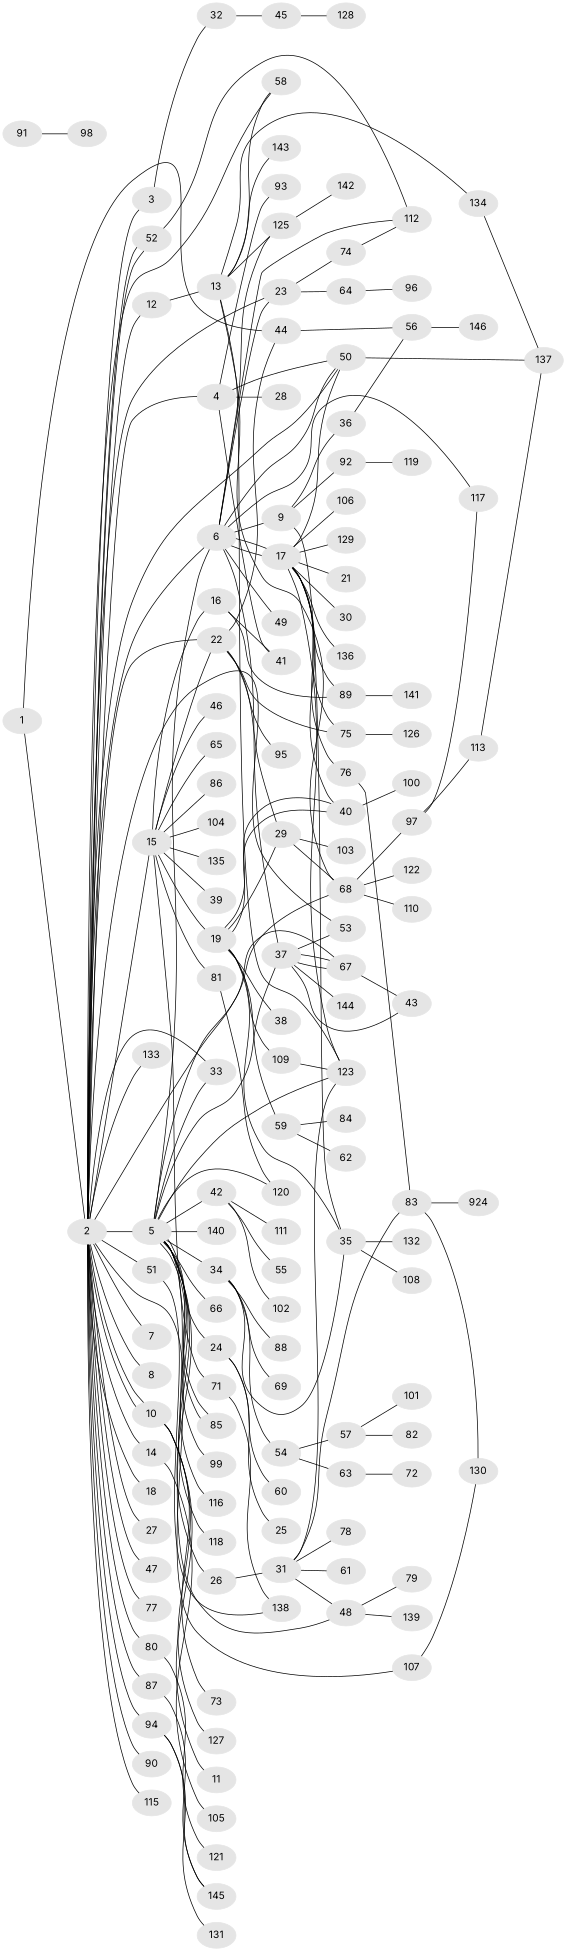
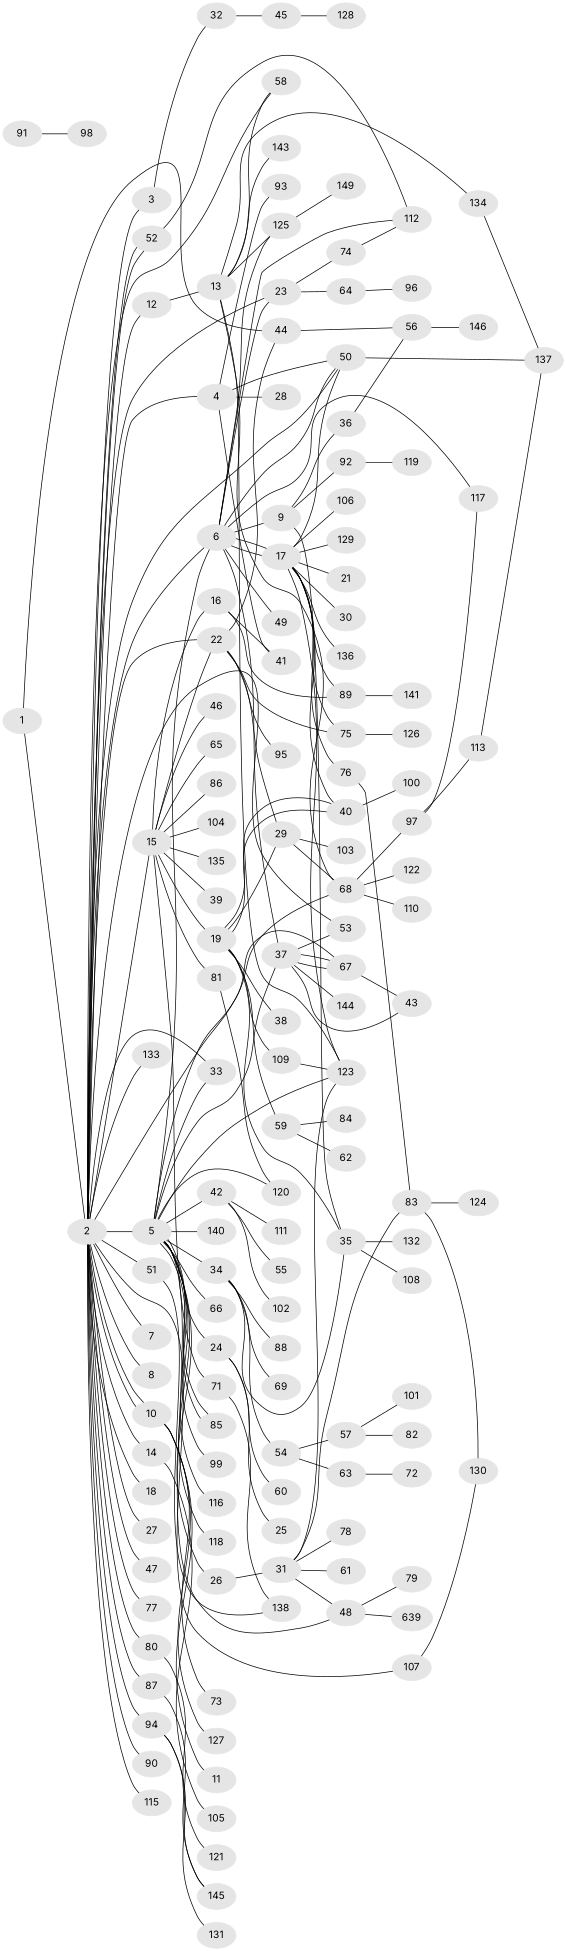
  graph {
    fontname=Inter
    rankdir=LR
    node [color=gray90 fontname=Inter style=filled]
    edge [fontname=Inter]
    1
    2
    44
    3
    4
    5
    6
    7
    8
    10
    12
    14
    15
    18
    22
    23
    27
    33
    47
    50
    51
    52
    53
    58
    67
    77
    80
    87
    90
    94
    107
    115
    133
    56
    32
    28
    41
    93
    24
    26
    34
    37
    42
    48
    66
    68
    85
    99
    116
    118
    120
    123
    140
    9
    17
    49
    112
    117
    125
    11
    73
    127
    13
    105
    16
    19
    39
    46
    65
    71
    81
    86
    104
    135
    75
    29
    95
    64
    74
    137
    138
    43
    121
    145
    131
    130
    45
    25
    60
    31
    35
    54
    69
    88
    144
    55
    102
    111
    79
-   139
+   139 [label=639]
    97
    110
    122
    36
    92
    89
    21
    30
    40
    76
    106
    129
    136
-   142
+   142 [label=149]
    108
    132
    119
    134
    143
    38
    59
    109
    141
    100
    126
    83
    103
    62
    84
    96
    61
    78
-   124 [label=924]
+   124
    128
    57
    63
    146
    82
    101
    72
    91
    98
    113
    1 -- 2
    1 -- 44
    2 -- 3
    2 -- 4
    2 -- 5
    2 -- 6
    2 -- 7
    2 -- 8
    2 -- 10
    2 -- 10
    2 -- 12
    2 -- 14
    2 -- 15
    2 -- 18
    2 -- 22
    2 -- 23
    2 -- 27
    2 -- 33
    2 -- 47
    2 -- 50
    2 -- 51
    2 -- 52
    2 -- 52
    2 -- 53
    2 -- 58
    2 -- 67
    2 -- 77
    2 -- 80
    2 -- 87
    2 -- 90
    2 -- 94
    2 -- 107
    2 -- 115
    2 -- 133
    44 -- 56
    3 -- 32
    4 -- 50
    4 -- 28
    4 -- 41
    4 -- 93
    5 -- 6
    5 -- 33
    5 -- 24
    5 -- 26
    5 -- 34
    5 -- 37
    5 -- 42
    5 -- 48
    5 -- 66
    5 -- 68
    5 -- 85
    5 -- 85
    5 -- 99
    5 -- 116
    5 -- 118
    5 -- 120
    5 -- 123
    5 -- 140
    6 -- 23
    6 -- 50
    6 -- 37
    6 -- 9
    6 -- 17
    6 -- 17
    6 -- 49
    6 -- 112
    6 -- 117
    6 -- 125
    10 -- 11
    10 -- 73
    10 -- 127
    12 -- 13
    14 -- 105
    15 -- 22
    15 -- 16
    15 -- 19
    15 -- 39
    15 -- 46
    15 -- 65
    15 -- 71
    15 -- 81
    15 -- 86
    15 -- 104
    15 -- 135
    22 -- 44
    22 -- 75
    22 -- 29
    22 -- 95
    23 -- 64
    23 -- 74
    50 -- 137
    51 -- 138
    52 -- 112
    67 -- 43
    80 -- 121
    87 -- 145
    94 -- 145
    94 -- 131
    107 -- 130
    56 -- 146
    32 -- 45
    24 -- 25
    24 -- 60
    26 -- 31
    34 -- 35
    34 -- 54
    34 -- 69
    34 -- 88
    37 -- 53
    37 -- 67
    37 -- 67
    37 -- 43
    37 -- 144
    42 -- 55
    42 -- 102
    42 -- 111
    48 -- 79
    48 -- 139
    68 -- 97
    68 -- 110
    68 -- 122
    9 -- 35
    9 -- 36
    9 -- 92
    17 -- 50
    17 -- 123
    17 -- 75
    17 -- 89
    17 -- 21
    17 -- 30
    17 -- 40
    17 -- 76
    17 -- 106
    17 -- 129
    17 -- 136
    125 -- 142
    13 -- 58
    13 -- 68
    13 -- 123
    13 -- 125
    13 -- 134
    13 -- 143
    16 -- 41
    16 -- 89
    19 -- 29
    19 -- 35
    19 -- 40
    19 -- 40
    19 -- 38
    19 -- 59
    19 -- 109
    71 -- 138
    81 -- 120
    75 -- 126
    29 -- 68
    29 -- 103
    64 -- 96
    74 -- 112
    45 -- 128
    31 -- 48
    31 -- 123
    31 -- 83
    31 -- 61
    31 -- 78
    35 -- 108
    35 -- 132
    54 -- 57
    54 -- 63
    97 -- 117
    97 -- 113
    36 -- 56
    92 -- 119
    89 -- 141
    40 -- 100
    76 -- 83
    134 -- 137
    59 -- 62
    59 -- 84
    109 -- 123
    83 -- 130
    83 -- 124
    57 -- 82
    57 -- 101
    63 -- 72
    91 -- 98
    113 -- 137
  }
